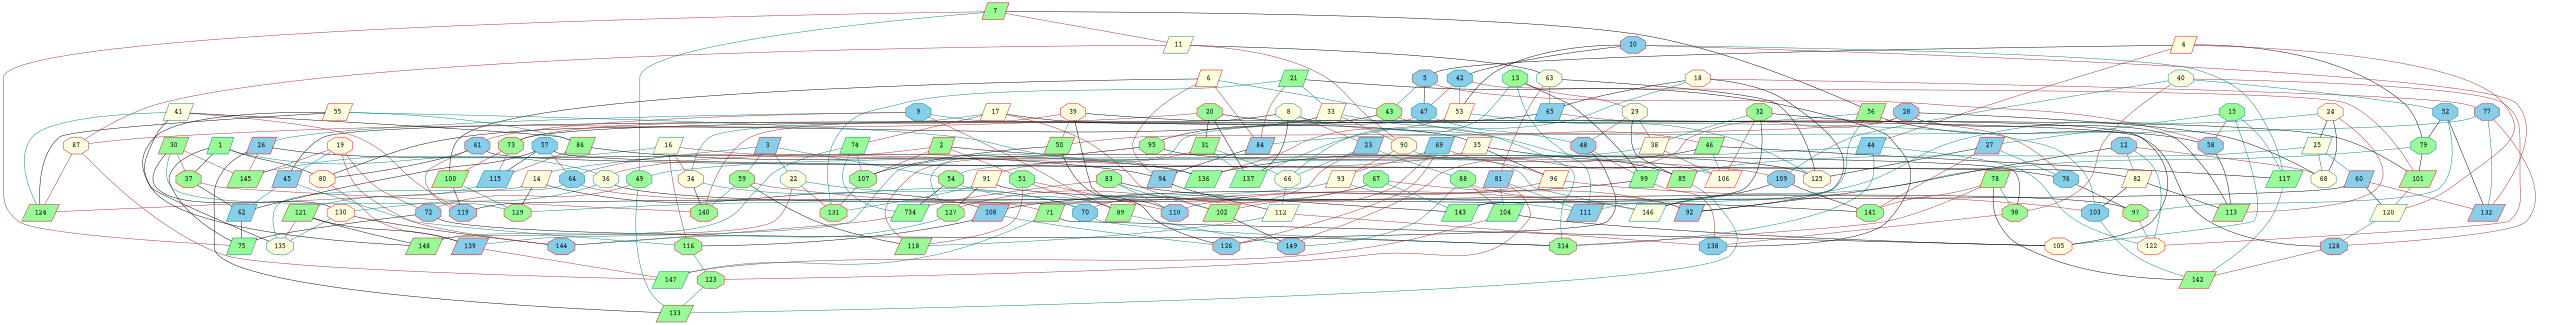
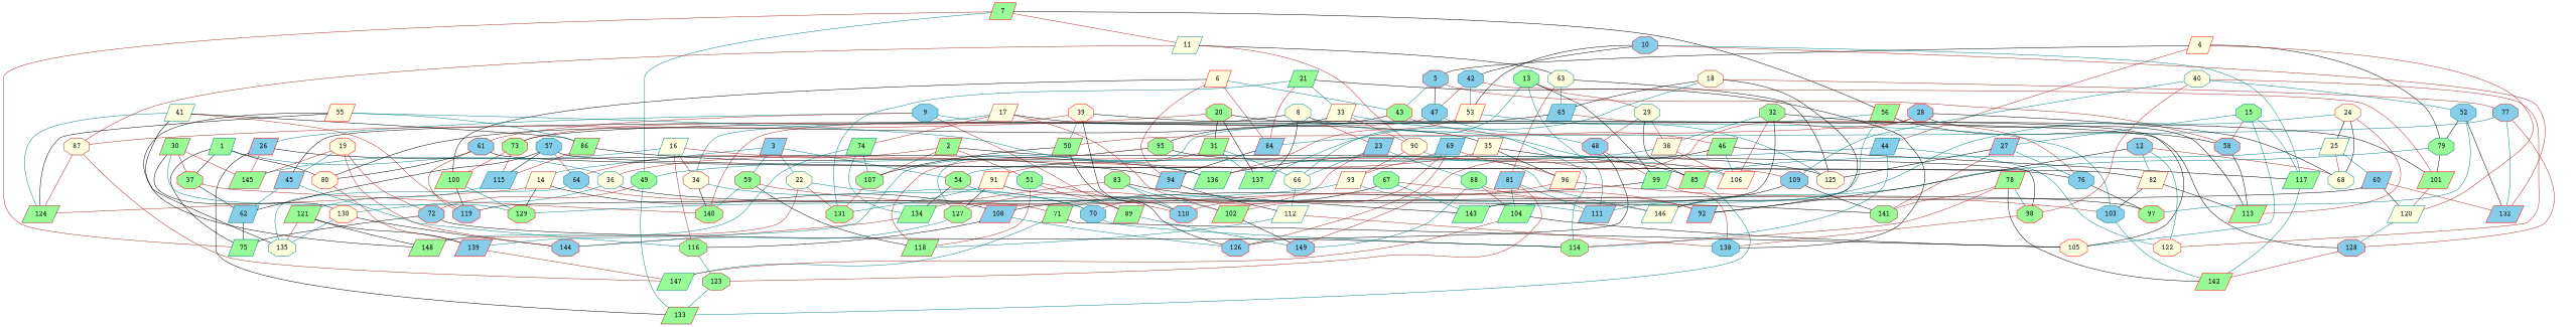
  graph {
    fontname="Courier Prime"
    node [color=brown fillcolor=palegreen fontname="Courier Prime" shape=parallelogram style=filled]
    edge [color=brown fontname="Courier Prime"]
    1 [color=teal]
    36 [color=teal fillcolor=lightyellow shape=octagon]
    37 [color=red shape=octagon]
    75 [color=teal]
    80 [color=red fillcolor=lightyellow shape=octagon]
    130 [color=red fillcolor=lightyellow shape=octagon]
    97 [color=red shape=octagon]
    140 [color=red shape=octagon]
    62 [color=teal fillcolor=skyblue]
    139 [color=red fillcolor=skyblue]
    2 [color=red]
    51 [color=teal shape=octagon]
    64 [color=teal fillcolor=skyblue shape=octagon]
    98 [color=red shape=octagon]
    107 [shape=octagon]
    89
    110 [color=red fillcolor=skyblue shape=octagon]
    118
    135 [color=teal fillcolor=lightyellow shape=octagon]
    71
    138 [color=teal fillcolor=skyblue shape=octagon]
    131 [color=red shape=octagon]
    3 [fillcolor=skyblue]
    14 [fillcolor=lightyellow]
    22 [color=teal fillcolor=lightyellow shape=octagon]
    54 [shape=octagon]
    59 [shape=octagon]
    108 [color=red fillcolor=skyblue]
    124
    129 [color=red shape=octagon]
    70 [color=teal fillcolor=skyblue shape=octagon]
    148
-   134 [color=teal label=734]
+   134 [color=teal]
    146 [color=teal fillcolor=lightyellow]
    4 [color=red fillcolor=lightyellow]
    5 [fillcolor=skyblue shape=octagon]
    44 [color=teal fillcolor=skyblue]
    79 [color=teal shape=octagon]
    120 [color=teal fillcolor=lightyellow]
    43 [color=red shape=octagon]
    47 [color=teal fillcolor=skyblue shape=octagon]
    58 [color=red fillcolor=skyblue shape=octagon]
    122 [color=red fillcolor=lightyellow shape=octagon]
-   114 [shape=octagon label=314]
+   114 [shape=octagon]
    101 [color=red]
    128 [color=red fillcolor=skyblue shape=octagon]
    46
    95 [shape=octagon]
    48 [color=red fillcolor=skyblue shape=octagon]
    113 [color=red]
    6 [color=red fillcolor=lightyellow]
    84 [fillcolor=skyblue]
    94 [fillcolor=skyblue]
    100 [color=red]
    112 [color=teal fillcolor=lightyellow]
    119 [color=red fillcolor=skyblue shape=octagon]
    7 [color=red]
    11 [color=teal fillcolor=lightyellow]
    49 [color=teal shape=octagon]
    56 [color=red]
    63 [color=teal fillcolor=lightyellow shape=octagon]
    87 [fillcolor=lightyellow shape=octagon]
    90 [fillcolor=lightyellow shape=octagon]
    72 [color=red fillcolor=skyblue shape=octagon]
    133
    143 [color=teal]
    127 [shape=octagon]
    8 [color=teal fillcolor=lightyellow shape=octagon]
    23 [fillcolor=skyblue]
    45 [fillcolor=skyblue]
    106 [color=red fillcolor=lightyellow]
    137 [color=teal]
    66 [color=teal fillcolor=lightyellow shape=octagon]
    88 [color=teal shape=octagon]
    116 [shape=octagon]
    9 [color=teal fillcolor=skyblue shape=octagon]
    26 [color=red fillcolor=skyblue]
    61 [fillcolor=skyblue shape=octagon]
    103 [color=teal fillcolor=skyblue shape=octagon]
    145
    136 [color=teal]
    76 [color=teal fillcolor=skyblue shape=octagon]
    149 [color=red fillcolor=skyblue shape=octagon]
    142 [color=red]
    10 [fillcolor=skyblue shape=octagon]
    42 [color=teal fillcolor=skyblue shape=octagon]
    53 [color=red fillcolor=lightyellow]
    117 [color=teal]
    132 [color=red fillcolor=skyblue]
    125 [fillcolor=lightyellow shape=octagon]
    65 [color=teal fillcolor=skyblue]
    81 [fillcolor=skyblue]
    147 [color=teal]
    93 [fillcolor=lightyellow]
    12 [fillcolor=skyblue shape=octagon]
    68 [color=teal fillcolor=lightyellow shape=octagon]
    82 [fillcolor=lightyellow]
    92 [color=red fillcolor=skyblue]
    13 [color=teal shape=octagon]
    29 [color=teal fillcolor=lightyellow shape=octagon]
    99 [color=teal]
    111 [fillcolor=skyblue]
    85 [color=red]
    38 [fillcolor=lightyellow]
    126 [color=red fillcolor=skyblue shape=octagon]
    15 [color=teal shape=octagon]
    27 [color=red fillcolor=skyblue]
    105 [color=red fillcolor=lightyellow shape=octagon]
    141 [shape=octagon]
    16 [color=teal fillcolor=lightyellow]
    34 [fillcolor=lightyellow shape=octagon]
    109 [fillcolor=skyblue shape=octagon]
    123 [shape=octagon]
    17 [fillcolor=lightyellow]
    35 [fillcolor=lightyellow]
    74 [color=teal]
    102 [color=red]
    96 [color=red fillcolor=lightyellow]
    18 [fillcolor=lightyellow shape=octagon]
    77 [fillcolor=skyblue shape=octagon]
    73 [color=red shape=octagon]
    19 [color=red fillcolor=lightyellow shape=octagon]
    144 [color=red fillcolor=skyblue shape=octagon]
    20 [color=red shape=octagon]
    31
    91 [color=red fillcolor=lightyellow]
    21 [color=teal]
    33 [fillcolor=lightyellow]
    104 [color=teal]
    24 [fillcolor=lightyellow shape=octagon]
    25 [color=teal fillcolor=lightyellow]
    60 [fillcolor=skyblue]
    28 [color=red fillcolor=skyblue shape=octagon]
    50
    30
    32 [shape=octagon]
    39 [color=red fillcolor=lightyellow shape=octagon]
    115 [color=teal fillcolor=skyblue]
    40 [color=teal fillcolor=lightyellow shape=octagon]
    52 [color=teal fillcolor=skyblue shape=octagon]
    41 [color=teal fillcolor=lightyellow]
    86
    55 [color=red fillcolor=lightyellow]
    57 [color=teal fillcolor=skyblue shape=octagon]
    121
    67 [color=teal shape=octagon]
    69 [color=teal fillcolor=skyblue]
    78 [color=red]
    83 [shape=octagon]
    1 -- 36 [color=teal]
    1 -- 37 [color=black]
    1 -- 75 [color=black]
    1 -- 80 [color=black]
    36 -- 130 [color=teal]
    36 -- 97 [color=black]
    37 -- 140
    37 -- 62 [color=black]
    80 -- 139
    130 -- 135 [color=teal]
    130 -- 144 [color=black]
-   97 -- 122 [color=teal]
    62 -- 75 [color=black]
    139 -- 147
    2 -- 51
    2 -- 64
    2 -- 98 [color=black]
    2 -- 107
    51 -- 89
    51 -- 110
    51 -- 118
    64 -- 135 [color=teal]
    64 -- 71
    98 -- 138
    107 -- 131
    89 -- 149 [color=teal]
    71 -- 147 [color=teal]
    71 -- 105 [color=black]
    3 -- 14 [color=teal]
    3 -- 22 [color=teal]
    3 -- 54 [color=teal]
    3 -- 59 [color=teal]
    14 -- 108 [color=black]
    14 -- 124
    14 -- 129 [color=black]
    22 -- 131
    22 -- 70 [color=teal]
    22 -- 148
    54 -- 89 [color=teal]
    54 -- 134 [color=black]
    59 -- 140 [color=teal]
    59 -- 118 [color=black]
    59 -- 146
    108 -- 116 [color=black]
    108 -- 126 [color=teal]
    70 -- 114 [color=teal]
    134 -- 144
    4 -- 5 [color=black]
    4 -- 44
    4 -- 79 [color=black]
    4 -- 120
    5 -- 43 [color=teal]
    5 -- 47 [color=black]
    5 -- 58
    44 -- 54 [color=teal]
    44 -- 122 [color=teal]
    44 -- 114 [color=teal]
    79 -- 146 [color=teal]
    79 -- 101 [color=black]
    120 -- 128 [color=teal]
    43 -- 46
    43 -- 95 [color=black]
    47 -- 140
    47 -- 48 [color=teal]
    58 -- 113 [color=black]
    101 -- 120
    128 -- 142
    46 -- 106 [color=teal]
    46 -- 136 [color=black]
    46 -- 117 [color=black]
    95 -- 139 [color=teal]
    95 -- 118
    95 -- 125 [color=black]
    48 -- 99
    48 -- 126 [color=black]
    6 -- 43 [color=teal]
    6 -- 84
    6 -- 94
    6 -- 100 [color=black]
    84 -- 94 [color=black]
    94 -- 112 [color=black]
    100 -- 129 [color=teal]
    100 -- 119 [color=black]
    112 -- 118 [color=teal]
    112 -- 138
    7 -- 75
    7 -- 11
    7 -- 49 [color=teal]
    7 -- 56 [color=black]
    11 -- 63 [color=black]
    11 -- 87
    11 -- 90
    49 -- 72
    49 -- 133 [color=teal]
    56 -- 58 [color=black]
    56 -- 143 [color=teal]
    56 -- 127 [color=teal]
    63 -- 125 [color=black]
    63 -- 65 [color=teal]
    63 -- 81
    87 -- 124
    87 -- 147
    90 -- 146 [color=teal]
    90 -- 93
    72 -- 75 [color=black]
    72 -- 114 [color=black]
    127 -- 144 [color=teal]
    8 -- 23
    8 -- 45 [color=black]
    8 -- 106 [color=teal]
    8 -- 137 [color=black]
    23 -- 70
    23 -- 66 [color=teal]
    23 -- 88 [color=teal]
    45 -- 62 [color=teal]
    45 -- 116 [color=teal]
    66 -- 112 [color=teal]
    88 -- 149 [color=teal]
    88 -- 92
    88 -- 104
    116 -- 123 [color=teal]
    9 -- 89
    9 -- 26 [color=teal]
    9 -- 61
    9 -- 103 [color=teal]
    26 -- 133 [color=black]
    26 -- 145
    26 -- 136 [color=black]
    61 -- 80 [color=black]
    61 -- 119
    61 -- 76 [color=black]
    103 -- 142 [color=teal]
    76 -- 97 [color=black]
    10 -- 42 [color=black]
    10 -- 53 [color=black]
    10 -- 117 [color=teal]
    10 -- 132
    42 -- 47
    42 -- 101
    42 -- 53 [color=teal]
    53 -- 136
    53 -- 125 [color=teal]
    117 -- 142 [color=teal]
    65 -- 76
    65 -- 73 [color=black]
    81 -- 111 [color=teal]
    81 -- 123
    81 -- 104 [color=teal]
    93 -- 129 [color=teal]
    93 -- 111 [color=teal]
    12 -- 122 [color=teal]
    12 -- 68
    12 -- 82 [color=teal]
    12 -- 92 [color=black]
    82 -- 113 [color=black]
    82 -- 103 [color=black]
    13 -- 66 [color=teal]
    13 -- 29
    13 -- 99 [color=black]
    13 -- 111 [color=teal]
    29 -- 48
    29 -- 85 [color=black]
    29 -- 38
    99 -- 138
    99 -- 108 [color=black]
    85 -- 133 [color=teal]
    38 -- 49 [color=teal]
    38 -- 106
    15 -- 58
    15 -- 117 [color=teal]
    15 -- 27 [color=teal]
    15 -- 105 [color=teal]
    27 -- 76 [color=teal]
    27 -- 125 [color=black]
    27 -- 141
    16 -- 116
    16 -- 145 [color=teal]
    16 -- 34
    16 -- 109
    34 -- 140 [color=black]
    34 -- 70 [color=teal]
    109 -- 146 [color=black]
    109 -- 141 [color=black]
    123 -- 133 [color=teal]
    17 -- 34 [color=teal]
    17 -- 35 [color=black]
    17 -- 74
    17 -- 102
    35 -- 36
    35 -- 85 [color=black]
    35 -- 96 [color=black]
    74 -- 107 [color=teal]
    74 -- 148 [color=teal]
    74 -- 134 [color=teal]
    102 -- 149 [color=black]
    96 -- 110
    96 -- 103
    18 -- 137 [color=teal]
    18 -- 65 [color=black]
    18 -- 92 [color=black]
    18 -- 77
    77 -- 128
    77 -- 84 [color=teal]
    77 -- 132 [color=teal]
    73 -- 100
    73 -- 115
    19 -- 72
    19 -- 45 [color=teal]
    19 -- 145
    19 -- 144
    20 -- 101 [color=black]
    20 -- 87
    20 -- 137 [color=black]
    20 -- 31 [color=black]
    31 -- 137 [color=teal]
    31 -- 66 [color=teal]
    31 -- 91
    91 -- 131 [color=teal]
    91 -- 127 [color=black]
    91 -- 141 [color=black]
    21 -- 138 [color=black]
    21 -- 131 [color=teal]
    21 -- 84
    21 -- 33 [color=teal]
    33 -- 80 [color=black]
    33 -- 114 [color=teal]
    33 -- 90
    104 -- 147
    104 -- 105 [color=black]
    24 -- 113
    24 -- 68 [color=black]
    24 -- 111 [color=teal]
    24 -- 25 [color=black]
    25 -- 68
    25 -- 85 [color=teal]
    25 -- 60 [color=teal]
    60 -- 120 [color=black]
    60 -- 119 [color=black]
    60 -- 132
    28 -- 113 [color=black]
    28 -- 149
    28 -- 68 [color=black]
    28 -- 50
    50 -- 107 [color=black]
    50 -- 126 [color=black]
    30 -- 37
    30 -- 130 [color=black]
    30 -- 129 [color=teal]
    30 -- 145
    32 -- 143 [color=black]
    32 -- 106
    32 -- 38 [color=teal]
    32 -- 105 [color=black]
    39 -- 110 [color=black]
    39 -- 128 [color=black]
    39 -- 73
    39 -- 50 [color=teal]
    115 -- 121 [color=teal]
    40 -- 98
    40 -- 122
    40 -- 109 [color=teal]
    40 -- 52 [color=teal]
    52 -- 97 [color=teal]
    52 -- 79 [color=black]
    52 -- 132 [color=black]
    41 -- 124 [color=teal]
    41 -- 148 [color=black]
    41 -- 119
    41 -- 86 [color=black]
    86 -- 94 [color=black]
    86 -- 115
    55 -- 135 [color=black]
    55 -- 124 [color=black]
    55 -- 136 [color=teal]
    55 -- 86 [color=teal]
    57 -- 62 [color=black]
    57 -- 64
    57 -- 82 [color=black]
    57 -- 115 [color=black]
    121 -- 139 [color=black]
    121 -- 135
    121 -- 148 [color=black]
    67 -- 71 [color=teal]
    67 -- 143 [color=teal]
    67 -- 127
    67 -- 92
    69 -- 93
    69 -- 126
    69 -- 102
    69 -- 96
    78 -- 98 [color=teal]
    78 -- 114
    78 -- 142 [color=black]
    78 -- 141
    83 -- 110 [color=teal]
    83 -- 134
    83 -- 143 [color=black]
    83 -- 102 [color=teal]
  }
